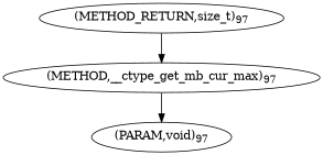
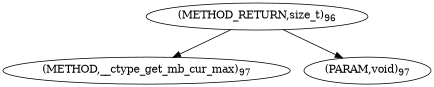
  digraph {
    n1 [label=<(METHOD,__ctype_get_mb_cur_max)<SUB>97</SUB>>]
    n2 [label=<(PARAM,void)<SUB>97</SUB>>]
-   n3 [label=<(METHOD_RETURN,size_t)<SUB>97</SUB>>]
-   n1 -> n2
+   n3 [label=<(METHOD_RETURN,size_t)<SUB>96</SUB>>]
+   n3 -> n2
    n3 -> n1
  }
